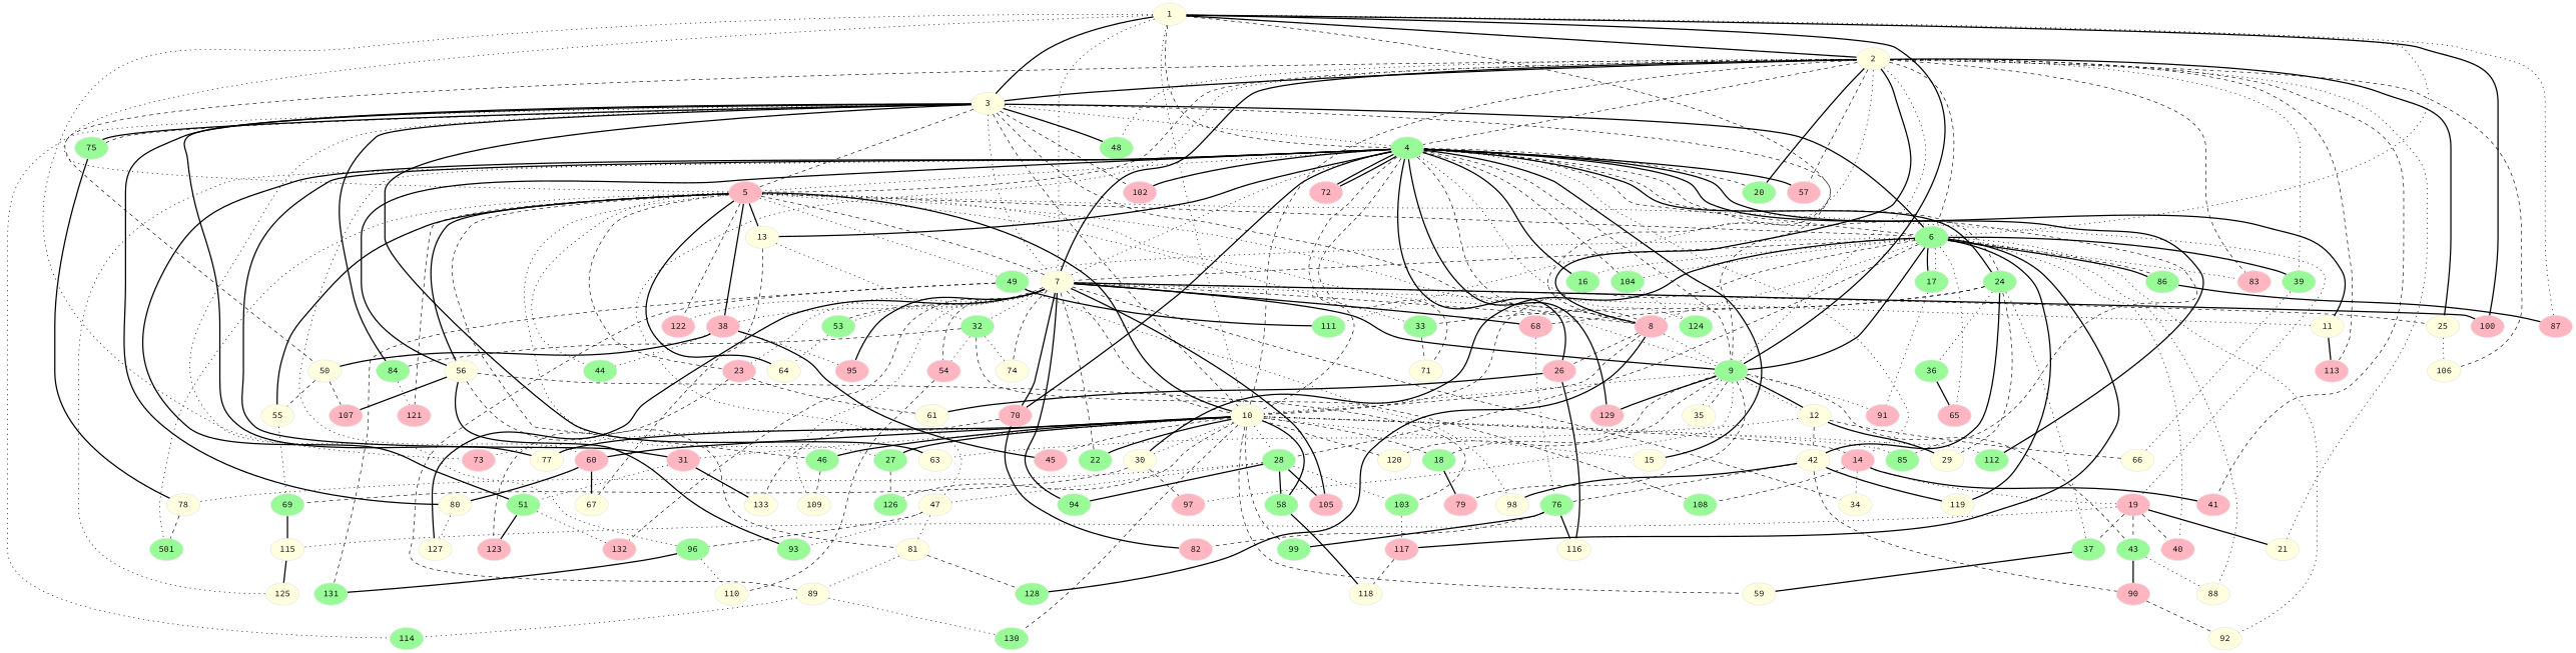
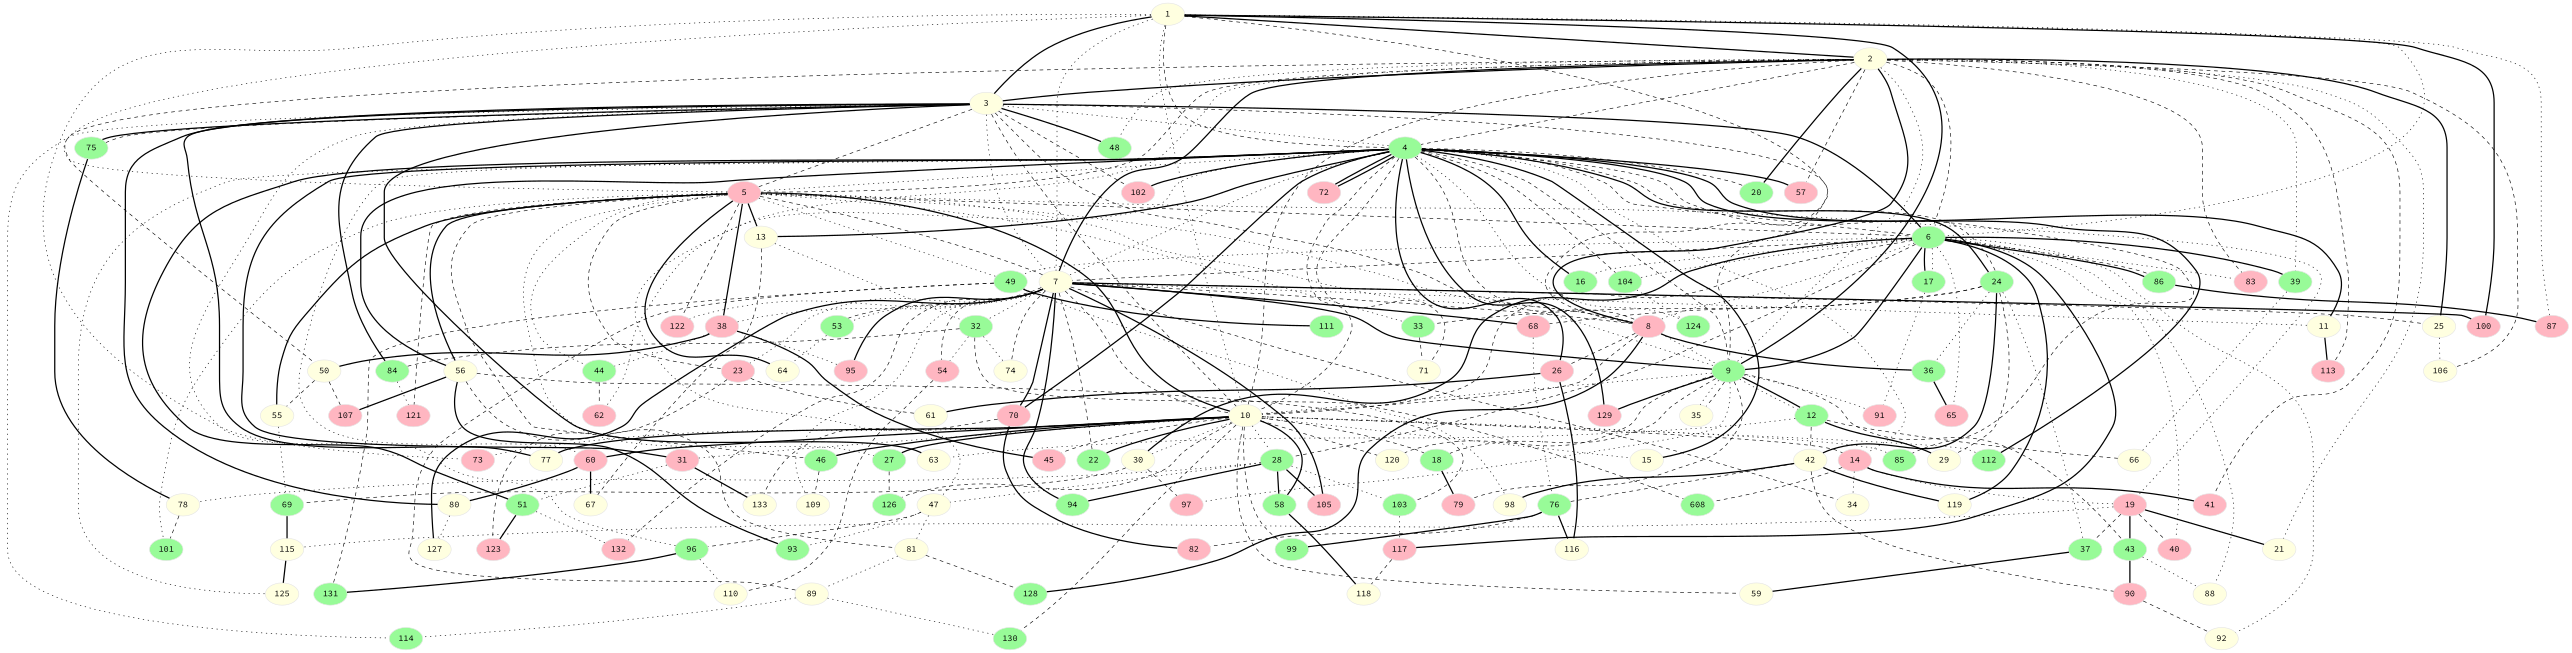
  graph {
    fontname="Source Code Pro"
    node [color=gray90 fillcolor=palegreen fontname="Source Code Pro" style=filled]
    edge [fontname="Source Code Pro" style=bold]
    1 [fillcolor=lightyellow]
    2 [fillcolor=lightyellow]
    3 [fillcolor=lightyellow]
    4
    5 [fillcolor=lightpink]
    6
    7 [fillcolor=lightyellow]
    8 [fillcolor=lightpink]
    9
    10 [fillcolor=lightyellow]
    73 [fillcolor=lightpink]
    87 [fillcolor=lightpink]
    100 [fillcolor=lightpink]
    20
    21 [fillcolor=lightyellow]
    25 [fillcolor=lightyellow]
    39
    41 [fillcolor=lightpink]
    47 [fillcolor=lightyellow]
    48
    50 [fillcolor=lightyellow]
    57 [fillcolor=lightpink]
    83 [fillcolor=lightpink]
    106 [fillcolor=lightyellow]
    111
    113 [fillcolor=lightpink]
    63 [fillcolor=lightyellow]
    75
    77 [fillcolor=lightyellow]
    80 [fillcolor=lightyellow]
    84
    96
    102 [fillcolor=lightpink]
    114
    11 [fillcolor=lightyellow]
    13 [fillcolor=lightyellow]
    14 [fillcolor=lightpink]
    15 [fillcolor=lightyellow]
    16
    24
    26 [fillcolor=lightpink]
    31 [fillcolor=lightpink]
    51
    56 [fillcolor=lightyellow]
    60 [fillcolor=lightpink]
+   62 [fillcolor=lightpink]
    70 [fillcolor=lightpink]
    71 [fillcolor=lightyellow]
    72 [fillcolor=lightpink]
    85
    104
    112
    124
    125 [fillcolor=lightyellow]
    129 [fillcolor=lightpink]
    19 [fillcolor=lightpink]
    23 [fillcolor=lightpink]
    27
    33
    38 [fillcolor=lightpink]
    44
    46
    49
    55 [fillcolor=lightyellow]
    64 [fillcolor=lightyellow]
-   101 [label=501]
+   101
    121 [fillcolor=lightpink]
    122 [fillcolor=lightpink]
    17
    28
    30 [fillcolor=lightyellow]
    40 [fillcolor=lightpink]
    65 [fillcolor=lightpink]
    86
    88 [fillcolor=lightyellow]
    92 [fillcolor=lightyellow]
    117 [fillcolor=lightpink]
    119 [fillcolor=lightyellow]
    22
    32
    34 [fillcolor=lightyellow]
    53
    54 [fillcolor=lightpink]
    68 [fillcolor=lightpink]
    74 [fillcolor=lightyellow]
    94
    95 [fillcolor=lightpink]
    105 [fillcolor=lightpink]
    109 [fillcolor=lightyellow]
    127 [fillcolor=lightyellow]
    132 [fillcolor=lightpink]
    36
    128
-   12 [fillcolor=lightyellow]
+   12
    18
    35 [fillcolor=lightyellow]
    43
    79 [fillcolor=lightpink]
    91 [fillcolor=lightpink]
    97 [fillcolor=lightpink]
    120 [fillcolor=lightyellow]
    45 [fillcolor=lightpink]
    58
    59 [fillcolor=lightyellow]
    99
    126
    130
    66 [fillcolor=lightyellow]
    81 [fillcolor=lightyellow]
    93
    107 [fillcolor=lightpink]
    78 [fillcolor=lightyellow]
    131
    110 [fillcolor=lightyellow]
    67 [fillcolor=lightyellow]
-   108
+   108 [label=608]
    29 [fillcolor=lightyellow]
    42 [fillcolor=lightyellow]
    37
    61 [fillcolor=lightyellow]
    116 [fillcolor=lightyellow]
    133 [fillcolor=lightyellow]
    123 [fillcolor=lightpink]
    103
    82 [fillcolor=lightpink]
    115 [fillcolor=lightyellow]
    98 [fillcolor=lightyellow]
    89 [fillcolor=lightyellow]
    69
    118 [fillcolor=lightyellow]
    76
    90 [fillcolor=lightpink]
    1 -- 2
    1 -- 3
    1 -- 4 [style=dashed]
    1 -- 5 [style=dotted]
    1 -- 6 [style=dotted]
    1 -- 7 [style=dotted]
    1 -- 8 [style=dashed]
    1 -- 9
    1 -- 10 [style=dotted]
    1 -- 73 [style=dotted]
    1 -- 87 [style=dotted]
    1 -- 100
    2 -- 3
    2 -- 4 [style=dashed]
    2 -- 5 [style=dashed]
    2 -- 6 [style=dashed]
    2 -- 7
    2 -- 8
    2 -- 9 [style=dotted]
    2 -- 10 [style=dashed]
    2 -- 20
    2 -- 21 [style=dotted]
    2 -- 25
    2 -- 39 [style=dotted]
    2 -- 41 [style=dashed]
    2 -- 47 [style=dotted]
    2 -- 48 [style=dotted]
    2 -- 50 [style=dashed]
    2 -- 57 [style=dashed]
    2 -- 83 [style=dashed]
    2 -- 106 [style=dashed]
-   2 -- 111 [style=dotted]
    2 -- 113 [style=dashed]
    3 -- 4 [style=dotted]
    3 -- 5 [style=dashed]
    3 -- 6
    3 -- 7 [style=dotted]
    3 -- 8 [style=dashed]
    3 -- 9 [style=dashed]
    3 -- 10 [style=dashed]
    3 -- 48
    3 -- 63
    3 -- 75
    3 -- 75 [style=dashed]
    3 -- 77
    3 -- 80
    3 -- 84
    3 -- 96 [style=dotted]
    3 -- 102 [style=dashed]
    3 -- 114 [style=dotted]
    4 -- 5 [style=dotted]
    4 -- 6 [style=dashed]
    4 -- 7 [style=dotted]
    4 -- 8 [style=dashed]
    4 -- 9 [style=dashed]
    4 -- 10 [style=dashed]
    4 -- 20 [style=dashed]
    4 -- 57
    4 -- 102
    4 -- 11
    4 -- 13
    4 -- 14 [style=dotted]
    4 -- 15
    4 -- 16
    4 -- 24
    4 -- 24 [style=dashed]
    4 -- 26
    4 -- 31
    4 -- 51
    4 -- 56
    4 -- 60 [style=dotted]
+   4 -- 62 [style=dotted]
    4 -- 70
    4 -- 71 [style=dashed]
    4 -- 72
    4 -- 72
    4 -- 85 [style=dashed]
    4 -- 104 [style=dashed]
    4 -- 112
    4 -- 124 [style=dotted]
    4 -- 125 [style=dotted]
    4 -- 129
    5 -- 6 [style=dashed]
    5 -- 7 [style=dashed]
    5 -- 8 [style=dotted]
    5 -- 9 [style=dotted]
    5 -- 10
    5 -- 13
    5 -- 56
    5 -- 19 [style=dotted]
    5 -- 23 [style=dashed]
    5 -- 27 [style=dotted]
    5 -- 33 [style=dotted]
    5 -- 38
    5 -- 44 [style=dotted]
    5 -- 46 [style=dashed]
    5 -- 49 [style=dotted]
    5 -- 55
    5 -- 64
    5 -- 101 [style=dotted]
    5 -- 121 [style=dashed]
    5 -- 122 [style=dashed]
    6 -- 7 [style=dashed]
    6 -- 8 [style=dotted]
    6 -- 9
    6 -- 10 [style=dashed]
    6 -- 39
    6 -- 83 [style=dotted]
    6 -- 16 [style=dotted]
    6 -- 104 [style=dotted]
    6 -- 49 [style=dotted]
    6 -- 17
    6 -- 17 [style=dotted]
    6 -- 28 [style=dashed]
    6 -- 30
    6 -- 40 [style=dotted]
    6 -- 65 [style=dotted]
    6 -- 86
    6 -- 86 [style=dashed]
    6 -- 88 [style=dotted]
    6 -- 92 [style=dotted]
    6 -- 117
    6 -- 119
    7 -- 8 [style=dashed]
    7 -- 9
    7 -- 10 [style=dashed]
    7 -- 100
    7 -- 25 [style=dashed]
    7 -- 11 [style=dotted]
    7 -- 70
    7 -- 23 [style=dotted]
    7 -- 38 [style=dotted]
    7 -- 122 [style=dotted]
    7 -- 22 [style=dashed]
    7 -- 32 [style=dotted]
    7 -- 34 [style=dashed]
    7 -- 53 [style=dashed]
    7 -- 53 [style=dotted]
    7 -- 54 [style=dashed]
    7 -- 68
    7 -- 74 [style=dashed]
    7 -- 94
    7 -- 95
    7 -- 105
    7 -- 109 [style=dotted]
    7 -- 127
    7 -- 132 [style=dashed]
    8 -- 9 [style=dotted]
    8 -- 10 [style=dashed]
    8 -- 26 [style=dashed]
+   8 -- 36
    8 -- 128
    9 -- 10 [style=dotted]
    9 -- 129
    9 -- 12 [style=dotted]
    9 -- 12
    9 -- 18 [style=dashed]
    9 -- 35 [style=dotted]
    9 -- 35 [style=dashed]
    9 -- 43 [style=dashed]
    9 -- 79 [style=dashed]
    9 -- 91 [style=dotted]
    9 -- 97 [style=dotted]
    9 -- 120 [style=dashed]
    10 -- 73 [style=dotted]
    10 -- 77
    10 -- 14 [style=dashed]
    10 -- 15 [style=dotted]
    10 -- 31 [style=dotted]
    10 -- 60
    10 -- 85 [style=dotted]
    10 -- 112 [style=dotted]
    10 -- 27
    10 -- 46
    10 -- 28 [style=dotted]
    10 -- 30 [style=dotted]
    10 -- 22
    10 -- 18 [style=dashed]
    10 -- 120 [style=dashed]
    10 -- 45 [style=dashed]
    10 -- 58
    10 -- 59 [style=dashed]
    10 -- 99 [style=dashed]
    10 -- 126 [style=dashed]
    10 -- 130 [style=dashed]
    25 -- 106 [style=dotted]
    39 -- 66 [style=dotted]
    47 -- 96 [style=dashed]
    47 -- 81 [style=dotted]
    47 -- 93 [style=dotted]
    50 -- 55 [style=dashed]
    50 -- 107 [style=dashed]
    75 -- 78
    80 -- 127 [style=dotted]
    84 -- 121 [style=dotted]
    96 -- 131
    96 -- 110 [style=dotted]
    11 -- 113
    13 -- 32 [style=dotted]
    13 -- 67 [style=dashed]
    14 -- 41
    14 -- 19 [style=dotted]
    14 -- 34 [style=dotted]
    14 -- 108 [style=dashed]
    24 -- 33 [style=dashed]
    24 -- 68 [style=dashed]
    24 -- 36 [style=dotted]
    24 -- 29 [style=dashed]
    24 -- 42
    24 -- 37 [style=dotted]
    26 -- 61
    26 -- 116
    31 -- 51 [style=dotted]
    31 -- 133
    51 -- 132 [style=dotted]
    51 -- 123
    56 -- 81 [style=dashed]
    56 -- 93
    56 -- 107
    56 -- 103 [style=dashed]
    60 -- 80
    60 -- 67
    70 -- 133 [style=dashed]
    70 -- 82
    104 -- 124 [style=dotted]
    19 -- 21
    19 -- 40 [style=dashed]
-   19 -- 43 [style=dashed]
+   19 -- 43
    19 -- 37 [style=dashed]
    19 -- 115 [style=dotted]
    23 -- 61 [style=dashed]
    23 -- 123 [style=dashed]
    27 -- 126 [style=dashed]
    33 -- 71 [style=dashed]
    38 -- 50
    38 -- 44 [style=dotted]
    38 -- 95 [style=dotted]
    38 -- 45
+   44 -- 62 [style=dashed]
    46 -- 109 [style=dashed]
    49 -- 111
    49 -- 131 [style=dashed]
    49 -- 98 [style=dotted]
    49 -- 89 [style=dashed]
    55 -- 69 [style=dotted]
    17 -- 91 [style=dotted]
    28 -- 47 [style=dotted]
    28 -- 94
    28 -- 105
    28 -- 58
    28 -- 78 [style=dotted]
    28 -- 103 [style=dotted]
    30 -- 97 [style=dashed]
    30 -- 69 [style=dashed]
    86 -- 87
    117 -- 118 [style=dashed]
    32 -- 84 [style=dashed]
    32 -- 54 [style=dotted]
    32 -- 74 [style=dotted]
    32 -- 108 [style=dashed]
    53 -- 64 [style=dotted]
    54 -- 110 [style=dashed]
    68 -- 76 [style=dotted]
    36 -- 65
    12 -- 63 [style=dotted]
    12 -- 66 [style=dashed]
    12 -- 29
    12 -- 42 [style=dashed]
    18 -- 79
    43 -- 88 [style=dotted]
    43 -- 90
    58 -- 118
    81 -- 128 [style=dashed]
    81 -- 89 [style=dotted]
    78 -- 101 [style=dashed]
    42 -- 119
    42 -- 98
    42 -- 76 [style=dashed]
    42 -- 90 [style=dashed]
    37 -- 59
    103 -- 117 [style=dotted]
    115 -- 125
    89 -- 114 [style=dotted]
    89 -- 130 [style=dotted]
    69 -- 115
    76 -- 99
    76 -- 116
    76 -- 82 [style=dashed]
    90 -- 92 [style=dashed]
  }
